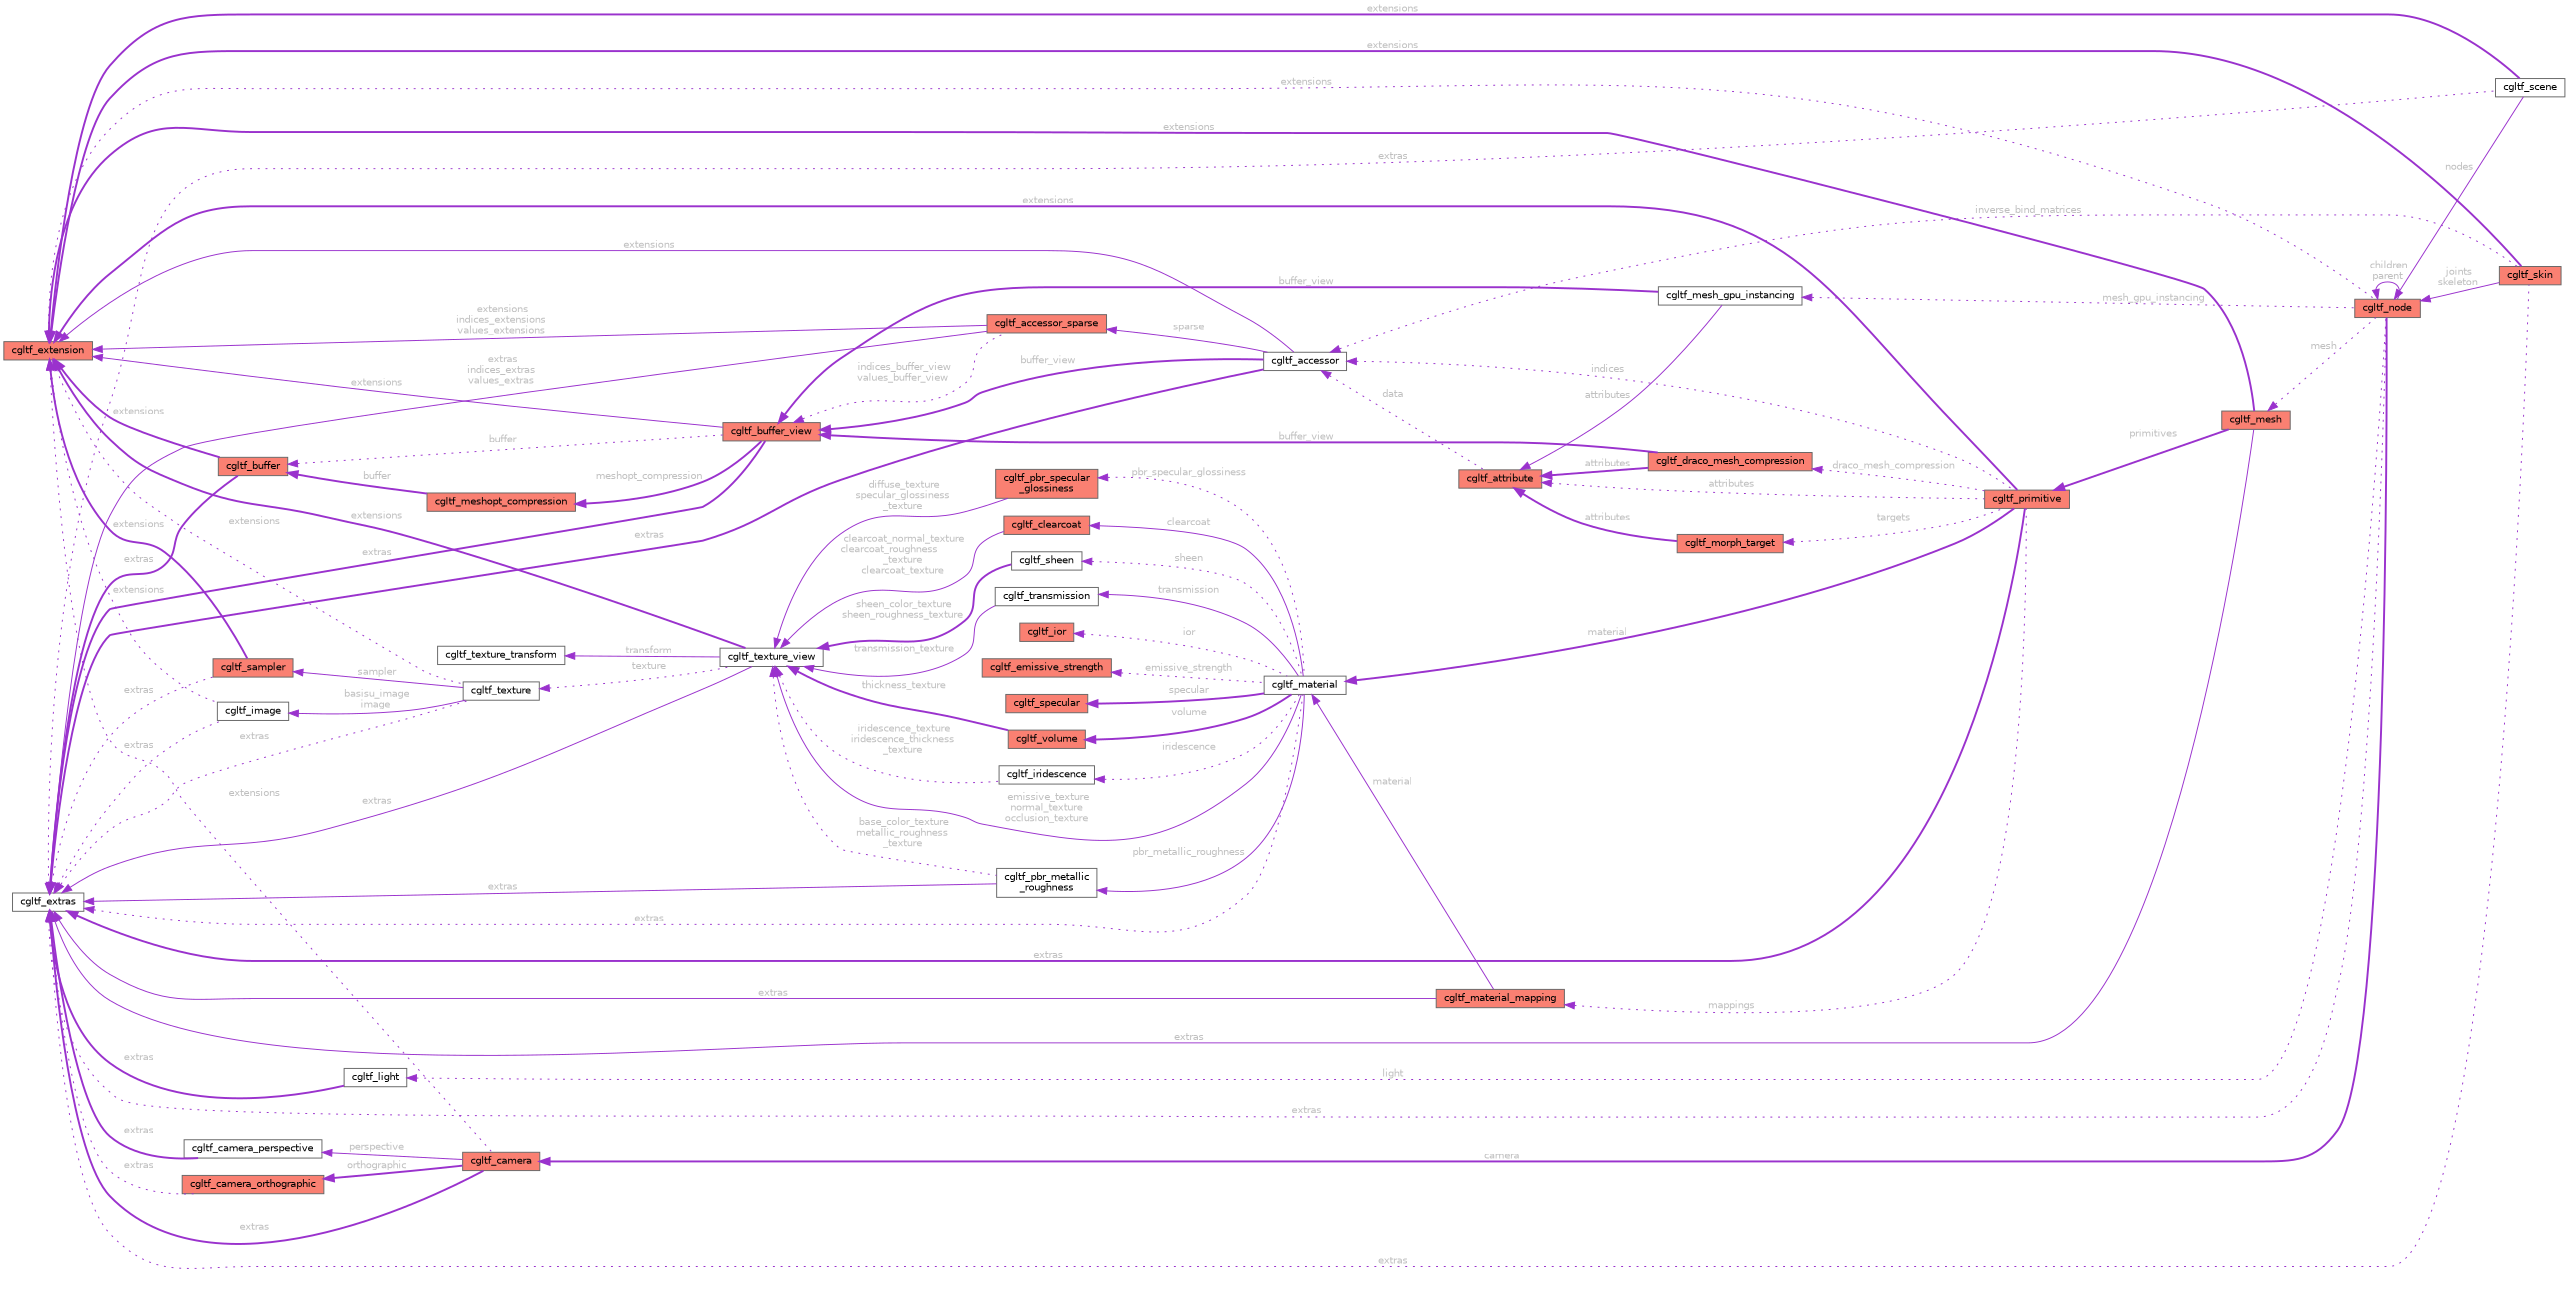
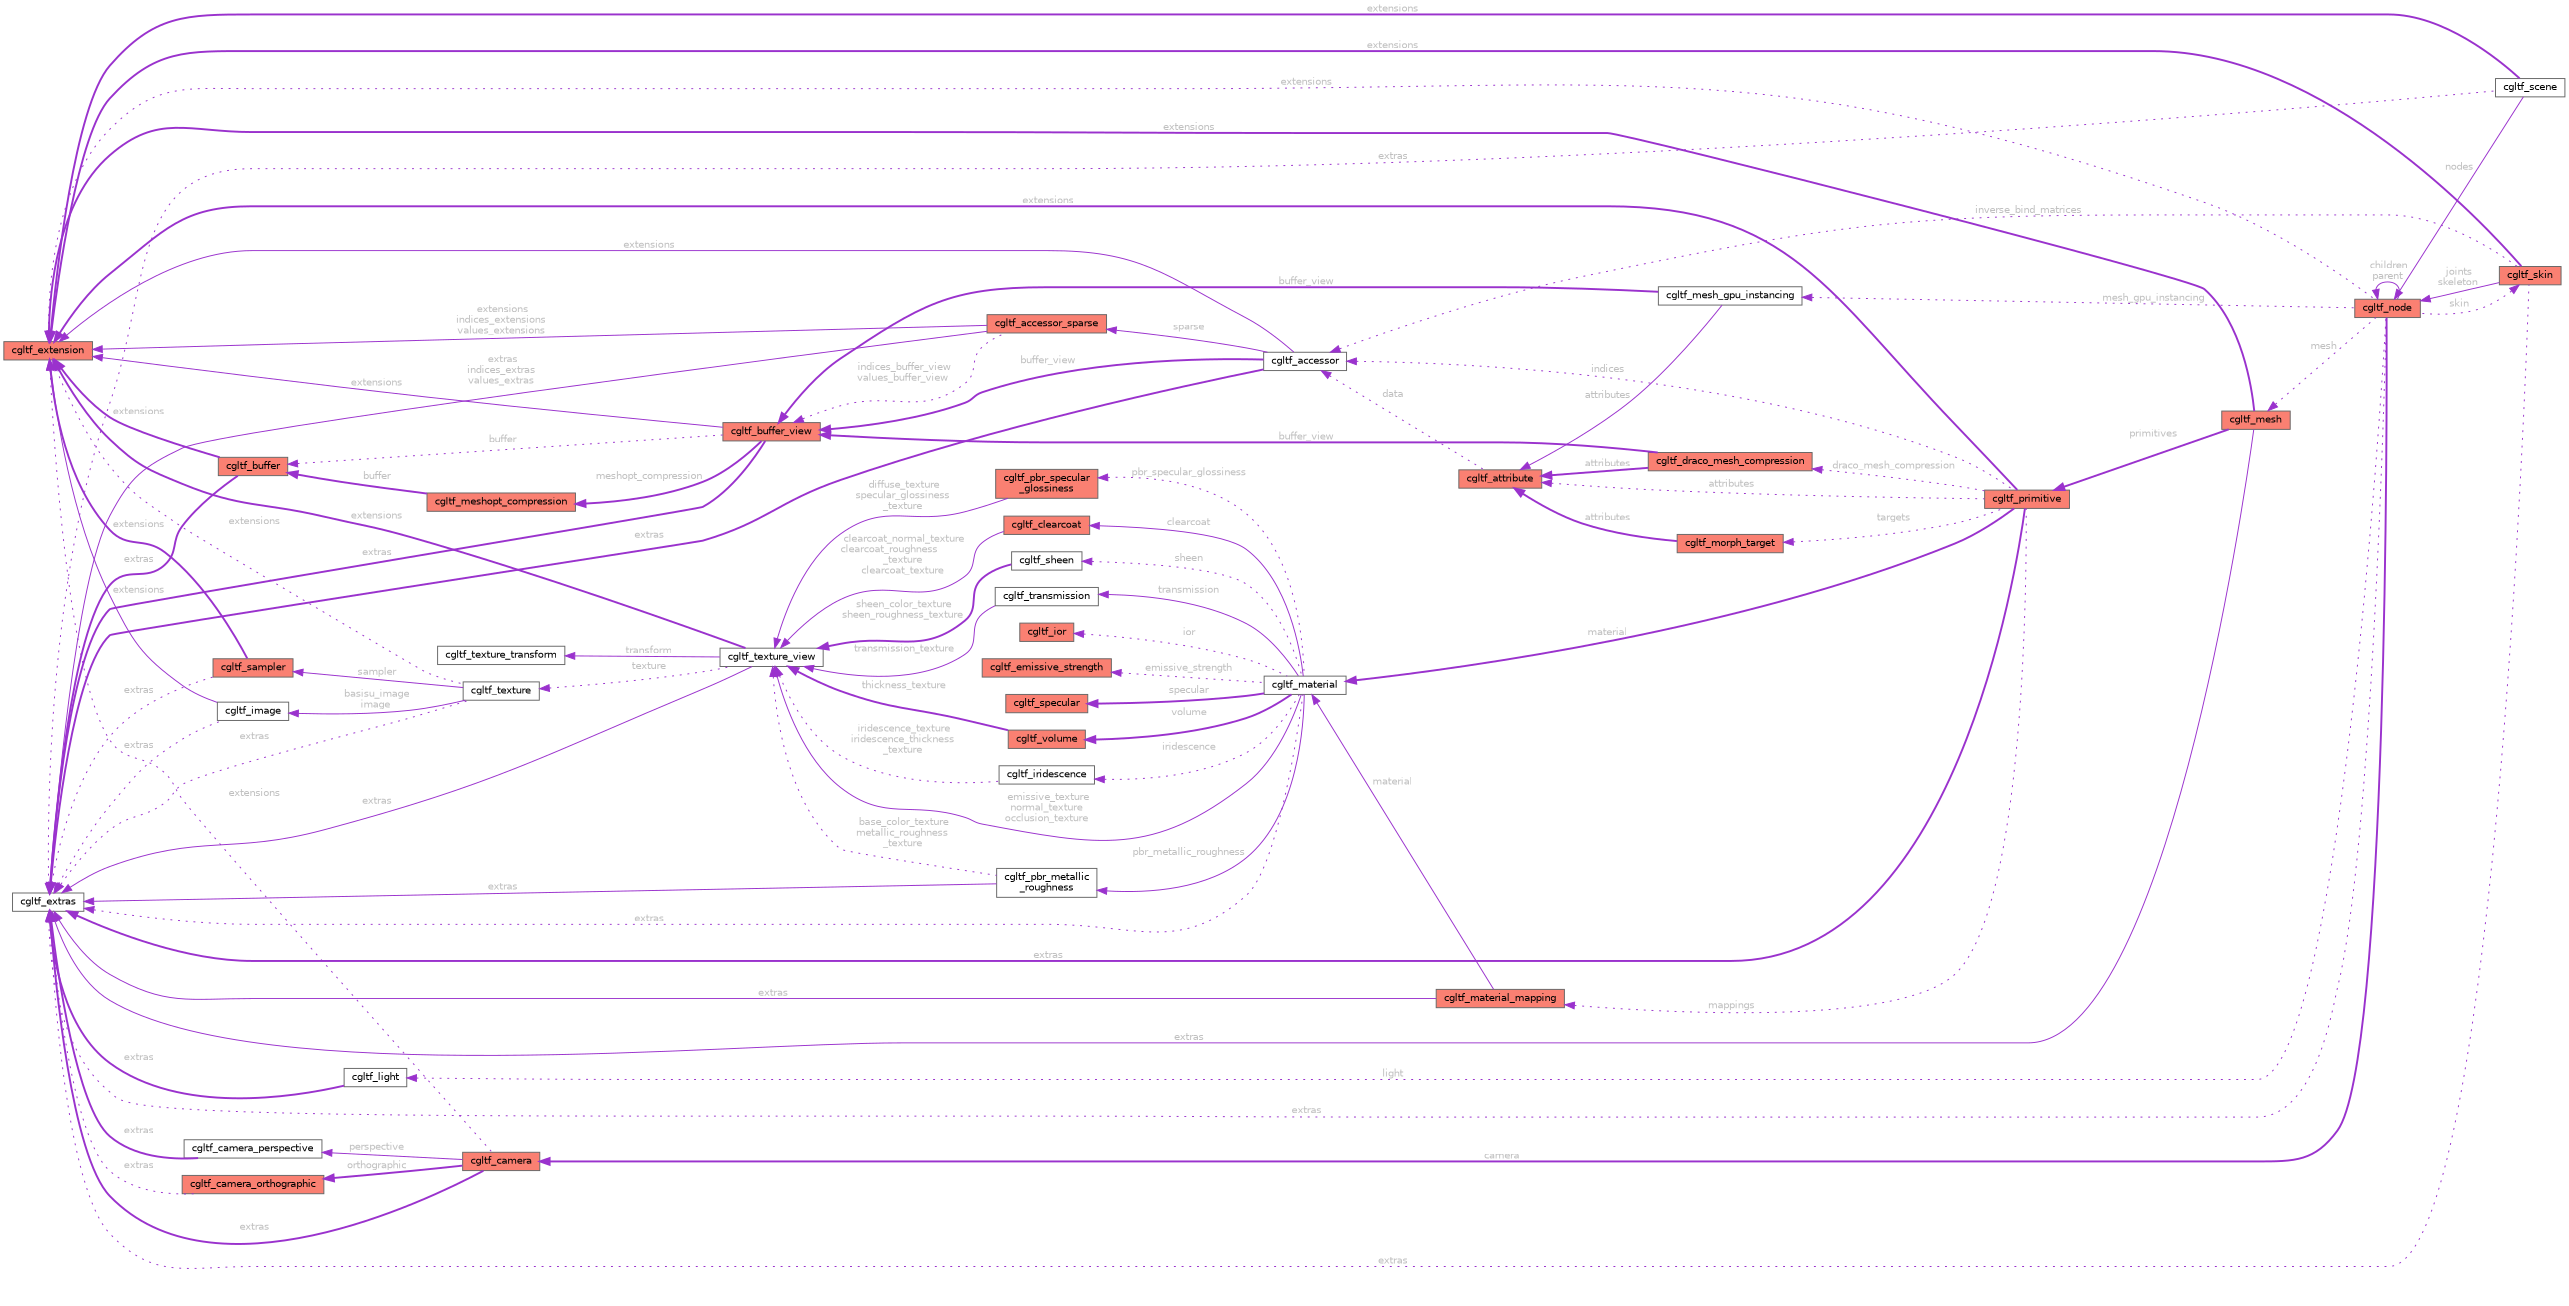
  digraph {
    rankdir=LR
    node [color=gray40 fillcolor=salmon fontname=Helvetica fontsize=10 shape=box style=filled]
    edge [color=darkorchid3 dir=back fontcolor=grey fontname=Helvetica fontsize=10 labelfontname=Helvetica labelfontsize=10 style=dotted]
    n1 [fillcolor=white fontcolor=black height=0.2 label=cgltf_scene width=0.4]
    n2 [height=0.2 label=cgltf_node width=0.4]
    n3 [height=0.2 label=cgltf_skin width=0.4]
    n4 [fillcolor=white height=0.2 label=cgltf_accessor width=0.4]
    n5 [height=0.2 label=cgltf_primitive width=0.4]
    n6 [height=0.2 label=cgltf_attribute width=0.4]
    n7 [height=0.2 label=cgltf_mesh width=0.4]
    n8 [height=0.2 label=cgltf_draco_mesh_compression width=0.4]
    n9 [fillcolor=white height=0.2 label=cgltf_mesh_gpu_instancing width=0.4]
    n10 [height=0.2 label=cgltf_morph_target width=0.4]
    n11 [height=0.2 label=cgltf_buffer_view width=0.4]
    n12 [height=0.2 label=cgltf_accessor_sparse width=0.4]
    n13 [fillcolor=white height=0.2 label=cgltf_image width=0.4]
    n14 [fillcolor=white height=0.2 label=cgltf_texture width=0.4]
    n15 [height=0.2 label=cgltf_buffer width=0.4]
    n16 [height=0.2 label=cgltf_meshopt_compression width=0.4]
    n17 [fillcolor=white height=0.2 label=cgltf_extras width=0.4]
    n18 [fillcolor=white height=0.2 label=cgltf_material width=0.4]
    n19 [fillcolor=white height=0.2 label="cgltf_pbr_metallic\l_roughness" width=0.4]
    n20 [fillcolor=white height=0.2 label=cgltf_texture_view width=0.4]
    n21 [height=0.2 label=cgltf_sampler width=0.4]
    n22 [height=0.2 label=cgltf_material_mapping width=0.4]
    n23 [height=0.2 label=cgltf_camera width=0.4]
    n24 [fillcolor=white height=0.2 label=cgltf_camera_perspective width=0.4]
    n25 [height=0.2 label=cgltf_camera_orthographic width=0.4]
    n26 [fillcolor=white height=0.2 label=cgltf_light width=0.4]
    n27 [height=0.2 label="cgltf_pbr_specular\l_glossiness" width=0.4]
    n28 [height=0.2 label=cgltf_clearcoat width=0.4]
    n29 [fillcolor=white height=0.2 label=cgltf_sheen width=0.4]
    n30 [fillcolor=white height=0.2 label=cgltf_transmission width=0.4]
    n31 [height=0.2 label=cgltf_volume width=0.4]
    n32 [fillcolor=white height=0.2 label=cgltf_iridescence width=0.4]
    n33 [height=0.2 label=cgltf_extension width=0.4]
    n34 [height=0.2 label=cgltf_specular width=0.4]
    n35 [fillcolor=white height=0.2 label=cgltf_texture_transform width=0.4]
    n36 [height=0.2 label=cgltf_ior width=0.4]
    n37 [height=0.2 label=cgltf_emissive_strength width=0.4]
    n2 -> n1 [label=" nodes" style=solid]
    n2 -> n2 [label=" children\nparent" style=solid]
    n2 -> n3 [label=" joints\nskeleton" style=solid]
+   n3 -> n2 [label=" skin"]
    n4 -> n3 [label=" inverse_bind_matrices"]
    n4 -> n5 [label=" indices"]
    n4 -> n6 [label=" data"]
    n5 -> n7 [label=" primitives" style=bold]
    n6 -> n5 [label=" attributes"]
    n6 -> n8 [label=" attributes" style=bold]
    n6 -> n9 [label=" attributes" style=solid]
    n6 -> n10 [label=" attributes" style=bold]
    n7 -> n2 [label=" mesh"]
    n8 -> n5 [label=" draco_mesh_compression"]
    n9 -> n2 [label=" mesh_gpu_instancing"]
    n10 -> n5 [label=" targets"]
    n11 -> n4 [label=" buffer_view" style=bold]
    n11 -> n8 [label=" buffer_view" style=bold]
    n11 -> n9 [label=" buffer_view" style=bold]
    n11 -> n12 [label=" indices_buffer_view\nvalues_buffer_view"]
    n12 -> n4 [label=" sparse" style=solid]
    n13 -> n14 [label=" basisu_image\nimage" style=solid]
    n14 -> n20 [label=" texture"]
    n15 -> n11 [label=" buffer"]
    n15 -> n16 [label=" buffer" style=bold]
    n16 -> n11 [label=" meshopt_compression" style=bold]
    n17 -> n1 [label=" extras"]
    n17 -> n2 [label=" extras"]
    n17 -> n3 [label=" extras"]
    n17 -> n4 [label=" extras" style=bold]
    n17 -> n5 [label=" extras" style=bold]
    n17 -> n7 [label=" extras" style=solid]
    n17 -> n11 [label=" extras" style=bold]
    n17 -> n12 [label=" extras\nindices_extras\nvalues_extras" style=solid]
    n17 -> n13 [label=" extras"]
    n17 -> n14 [label=" extras"]
    n17 -> n15 [label=" extras" style=bold]
    n17 -> n18 [label=" extras"]
    n17 -> n19 [label=" extras" style=solid]
    n17 -> n20 [label=" extras" style=solid]
    n17 -> n21 [label=" extras"]
    n17 -> n22 [label=" extras" style=solid]
    n17 -> n23 [label=" extras" style=bold]
    n17 -> n24 [label=" extras" style=bold]
    n17 -> n25 [label=" extras"]
    n17 -> n26 [label=" extras" style=bold]
    n18 -> n5 [label=" material" style=bold]
    n18 -> n22 [label=" material" style=solid]
    n19 -> n18 [label=" pbr_metallic_roughness" style=solid]
    n20 -> n18 [label=" emissive_texture\nnormal_texture\nocclusion_texture" style=solid]
    n20 -> n19 [label=" base_color_texture\nmetallic_roughness\l_texture"]
    n20 -> n27 [label=" diffuse_texture\nspecular_glossiness\l_texture" style=solid]
    n20 -> n28 [label=" clearcoat_normal_texture\nclearcoat_roughness\l_texture\nclearcoat_texture" style=solid]
    n20 -> n29 [label=" sheen_color_texture\nsheen_roughness_texture" style=bold]
    n20 -> n30 [label=" transmission_texture" style=solid]
    n20 -> n31 [label=" thickness_texture" style=bold]
    n20 -> n32 [label=" iridescence_texture\niridescence_thickness\l_texture"]
    n21 -> n14 [label=" sampler" style=solid]
    n22 -> n5 [label=" mappings"]
    n23 -> n2 [label=" camera" style=bold]
    n24 -> n23 [label=" perspective" style=solid]
    n25 -> n23 [label=" orthographic" style=bold]
    n26 -> n2 [label=" light"]
    n27 -> n18 [label=" pbr_specular_glossiness"]
    n28 -> n18 [label=" clearcoat" style=solid]
    n29 -> n18 [label=" sheen"]
    n30 -> n18 [label=" transmission" style=solid]
    n31 -> n18 [label=" volume" style=bold]
    n32 -> n18 [label=" iridescence"]
    n33 -> n1 [label=" extensions" style=bold]
    n33 -> n2 [label=" extensions"]
    n33 -> n3 [label=" extensions" style=bold]
    n33 -> n4 [label=" extensions" style=solid]
    n33 -> n5 [label=" extensions" style=bold]
    n33 -> n7 [label=" extensions" style=bold]
    n33 -> n11 [label=" extensions" style=solid]
    n33 -> n12 [label=" extensions\nindices_extensions\nvalues_extensions" style=solid]
-   n33 -> n13 [label=" extensions"]
+   n33 -> n13 [label=" extensions" style=solid]
    n33 -> n14 [label=" extensions"]
    n33 -> n15 [label=" extensions" style=bold]
    n33 -> n20 [label=" extensions" style=bold]
    n33 -> n21 [label=" extensions" style=bold]
    n33 -> n23 [label=" extensions"]
    n34 -> n18 [label=" specular" style=bold]
    n35 -> n20 [label=" transform" style=solid]
    n36 -> n18 [label=" ior"]
    n37 -> n18 [label=" emissive_strength"]
  }
